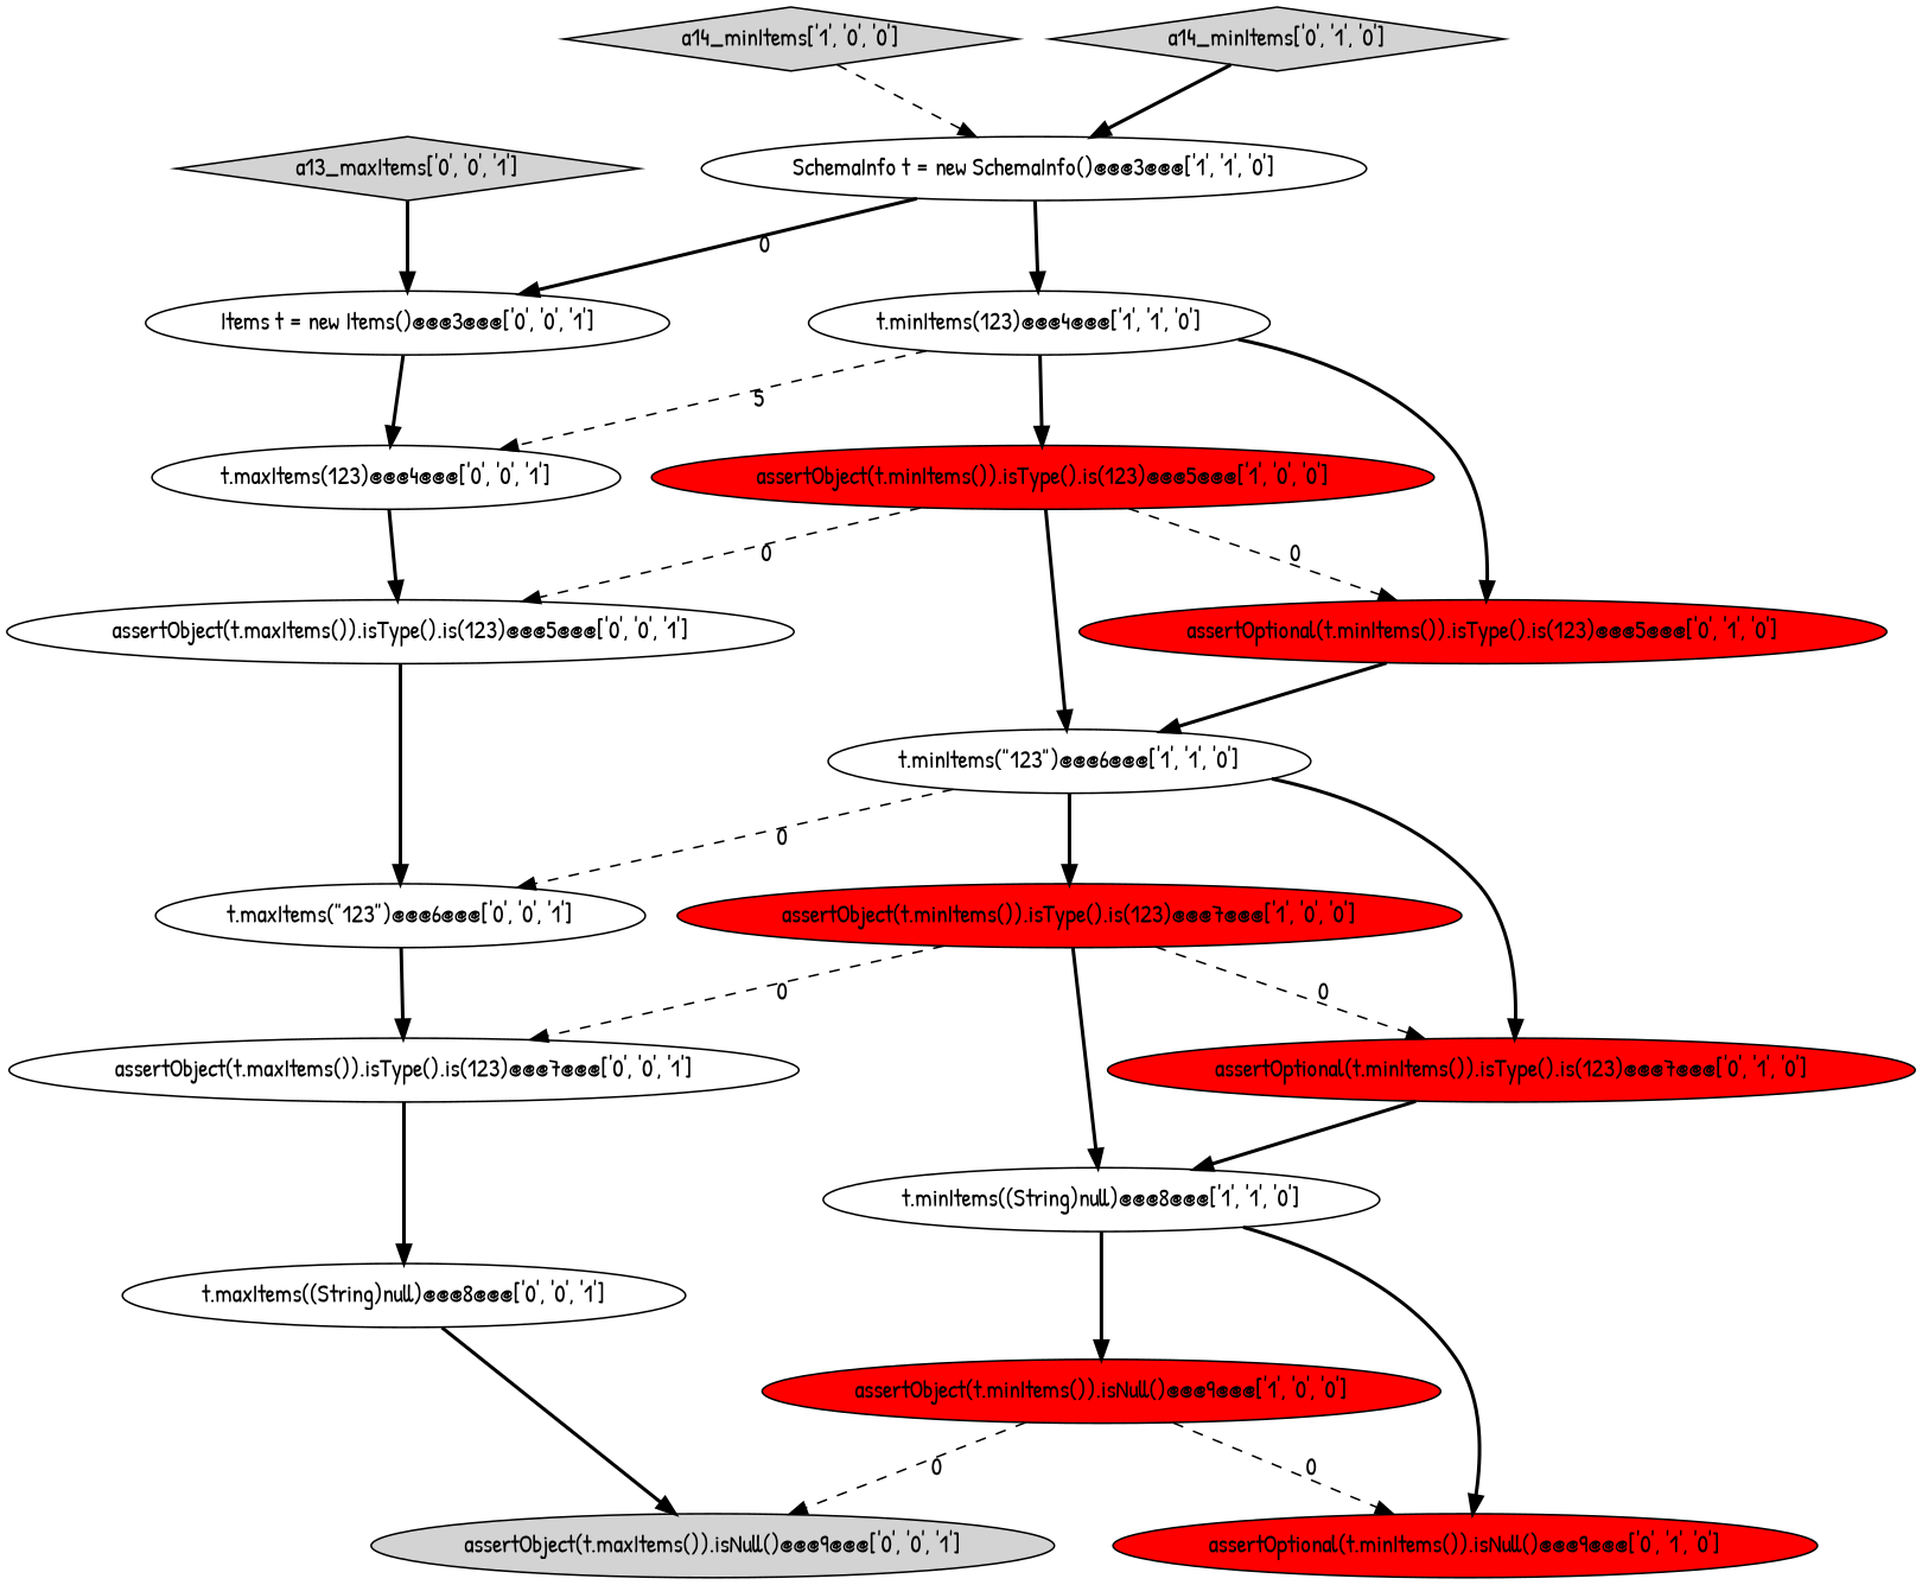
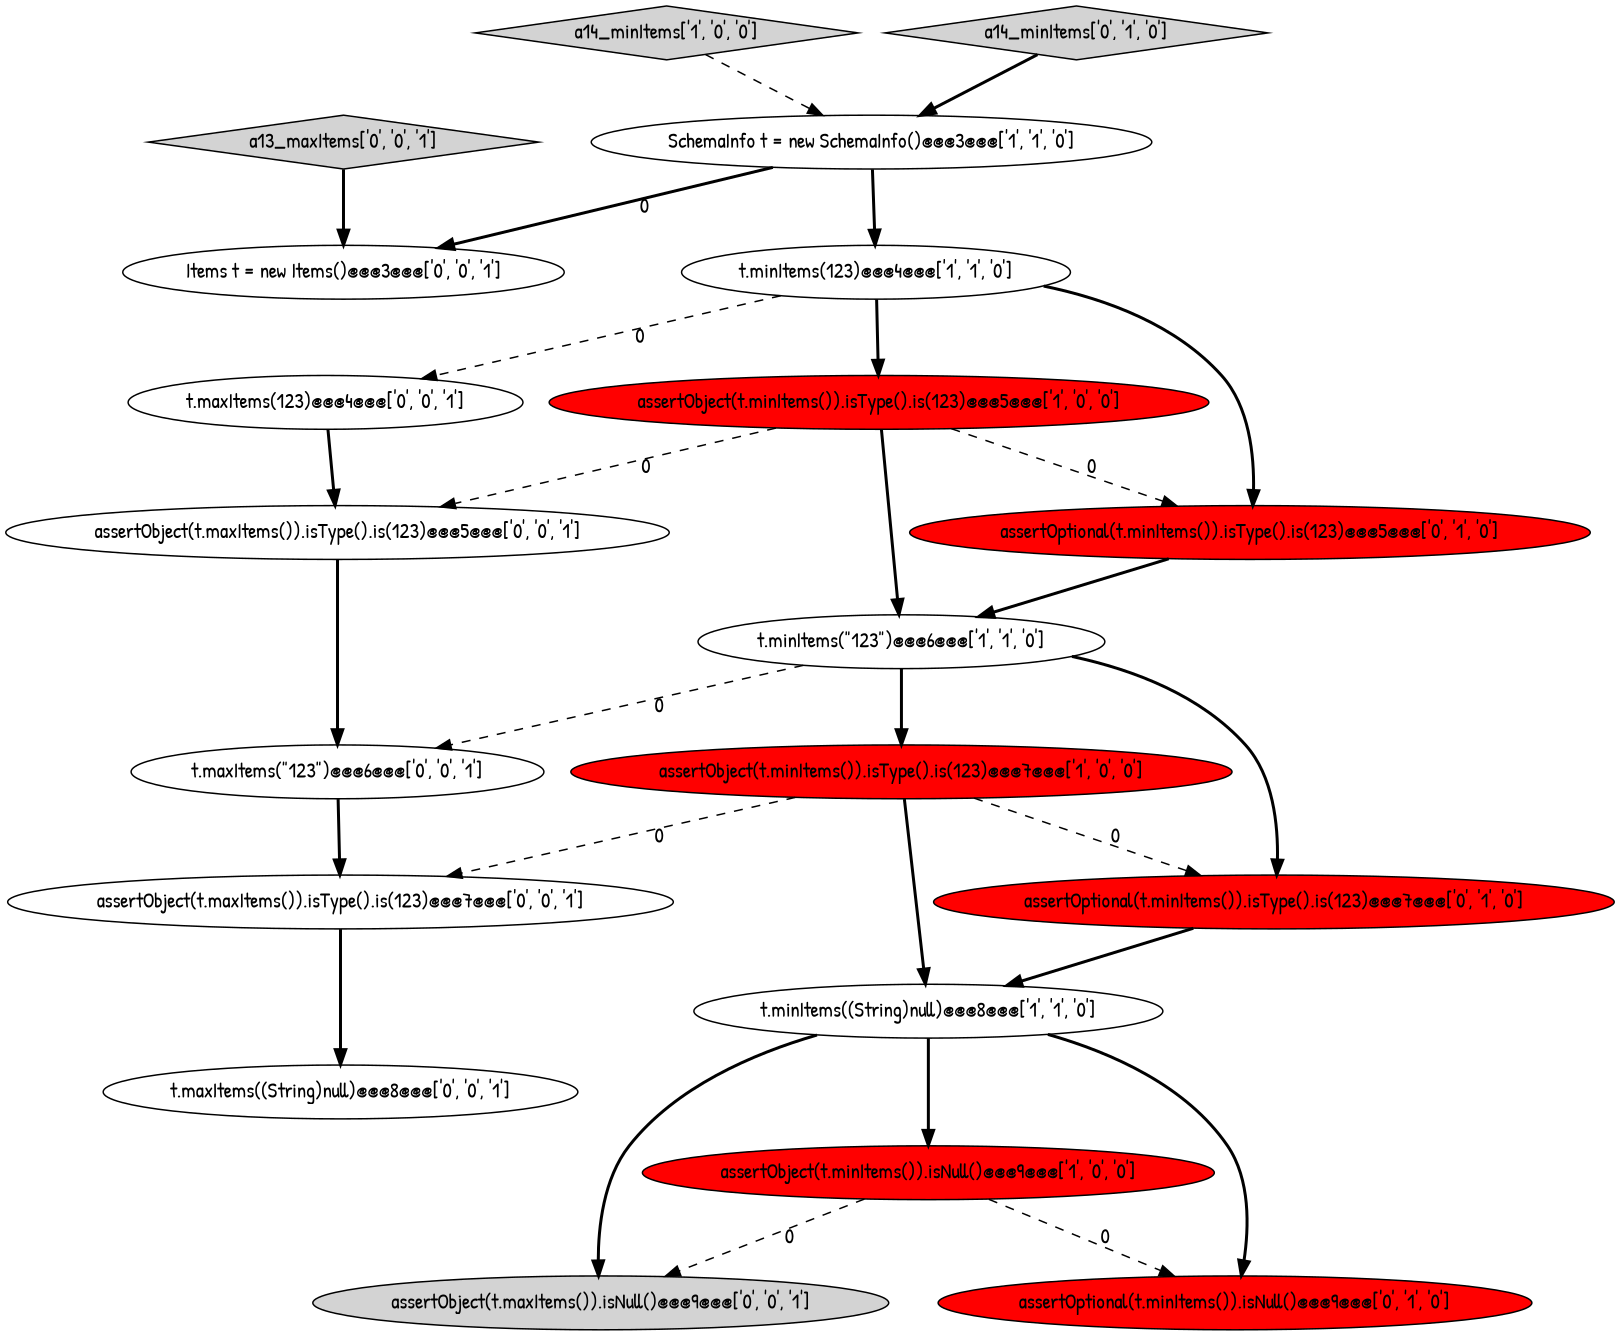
  digraph {
    fontname="Patrick Hand"
    node [fillcolor=white fontname="Patrick Hand" shape=ellipse style=filled]
    edge [fontname="Patrick Hand" style=bold]
    n1 [fillcolor=red label="assertOptional(t.minItems()).isType().is(123)@@@7@@@['0', '1', '0']"]
    n2 [label="t.minItems((String)null)@@@8@@@['1', '1', '0']"]
    n3 [fillcolor=red label="assertOptional(t.minItems()).isNull()@@@9@@@['0', '1', '0']"]
    n4 [fillcolor=red label="assertObject(t.minItems()).isNull()@@@9@@@['1', '0', '0']"]
    n5 [fillcolor=red label="assertOptional(t.minItems()).isType().is(123)@@@5@@@['0', '1', '0']"]
    n6 [label="t.minItems(\"123\")@@@6@@@['1', '1', '0']"]
    n7 [fillcolor=red label="assertObject(t.minItems()).isType().is(123)@@@7@@@['1', '0', '0']"]
    n8 [label="t.maxItems(\"123\")@@@6@@@['0', '0', '1']"]
    n9 [label="t.maxItems((String)null)@@@8@@@['0', '0', '1']"]
    n10 [fillcolor=lightgray label="assertObject(t.maxItems()).isNull()@@@9@@@['0', '0', '1']"]
    n11 [label="assertObject(t.maxItems()).isType().is(123)@@@7@@@['0', '0', '1']"]
    n12 [fillcolor=lightgray label="a14_minItems['1', '0', '0']" shape=diamond]
    n13 [label="SchemaInfo t = new SchemaInfo()@@@3@@@['1', '1', '0']"]
    n14 [label="t.minItems(123)@@@4@@@['1', '1', '0']"]
    n15 [label="Items t = new Items()@@@3@@@['0', '0', '1']"]
    n16 [label="assertObject(t.maxItems()).isType().is(123)@@@5@@@['0', '0', '1']"]
    n17 [label="t.maxItems(123)@@@4@@@['0', '0', '1']"]
    n18 [fillcolor=lightgray label="a14_minItems['0', '1', '0']" shape=diamond]
    n19 [fillcolor=red label="assertObject(t.minItems()).isType().is(123)@@@5@@@['1', '0', '0']"]
    n20 [fillcolor=lightgray label="a13_maxItems['0', '0', '1']" shape=diamond]
    n1 -> n2
    n2 -> n3
    n2 -> n4
    n4 -> n3 [label=0 style=dashed]
    n4 -> n10 [label=0 style=dashed]
    n5 -> n6
    n6 -> n1
    n6 -> n7
    n6 -> n8 [label=0 style=dashed]
    n7 -> n1 [label=0 style=dashed]
    n7 -> n2
    n7 -> n11 [label=0 style=dashed]
    n8 -> n11
-   n9 -> n10
+   n2 -> n10
    n11 -> n9
    n12 -> n13 [style=dashed]
    n13 -> n14
    n13 -> n15 [label=0]
    n14 -> n5
-   n14 -> n17 [label=5 style=dashed]
+   n14 -> n17 [label=0 style=dashed]
    n14 -> n19
-   n15 -> n17
    n16 -> n8
    n17 -> n16
    n18 -> n13
    n19 -> n5 [label=0 style=dashed]
    n19 -> n6
    n19 -> n16 [label=0 style=dashed]
    n20 -> n15
  }
